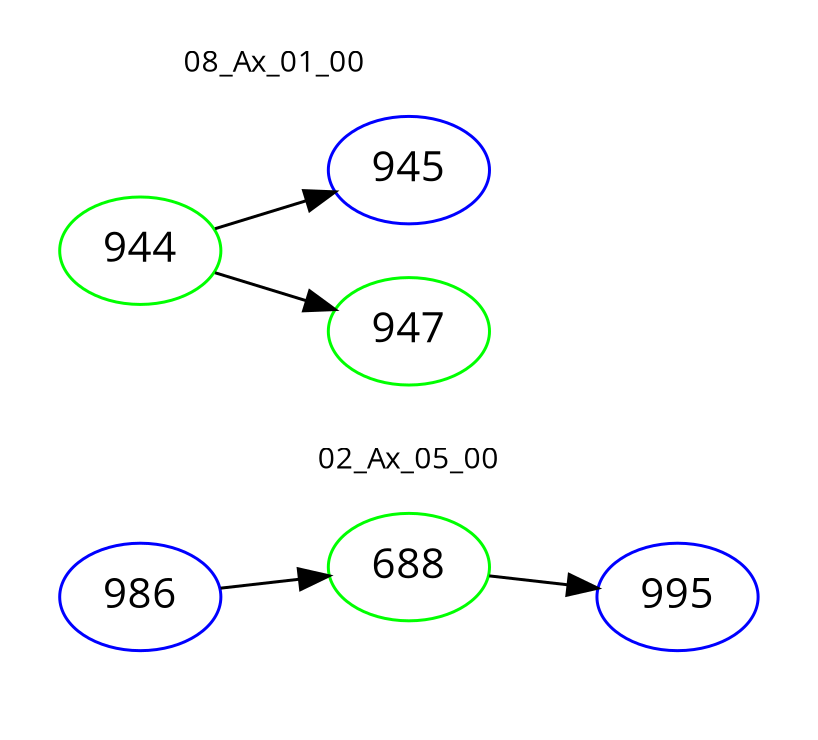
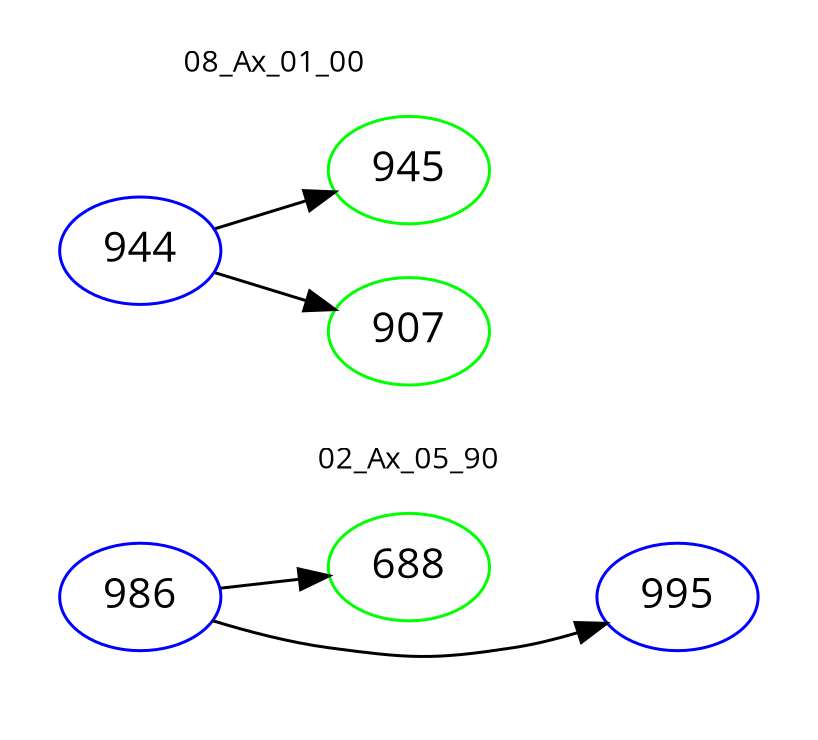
  digraph {
    fontname="Open Sans"
    rankdir=LR
    node [color=blue fontname="Open Sans"]
    edge [color=black fontname="Open Sans"]
    n1 [label=986]
    n2 [label=995]
    n3 [color=green label=688]
-   n4 [color=green label=944]
-   n5 [color=green label=947]
-   n6 [label=945]
+   n4 [label=944]
+   n5 [color=green label=907]
+   n6 [color=green label=945]
    subgraph cluster_1 {
      color=white
      fontsize=10
-     label="02_Ax_05_00"
+     label="02_Ax_05_90"
      n1
      n2
      n3
    }
    subgraph cluster_2 {
      color=white
      fontsize=10
      label="08_Ax_01_00"
      n4
      n5
      n6
    }
-   n3 -> n2
+   n1 -> n2
    n1 -> n3
    n4 -> n5
    n4 -> n6
  }
